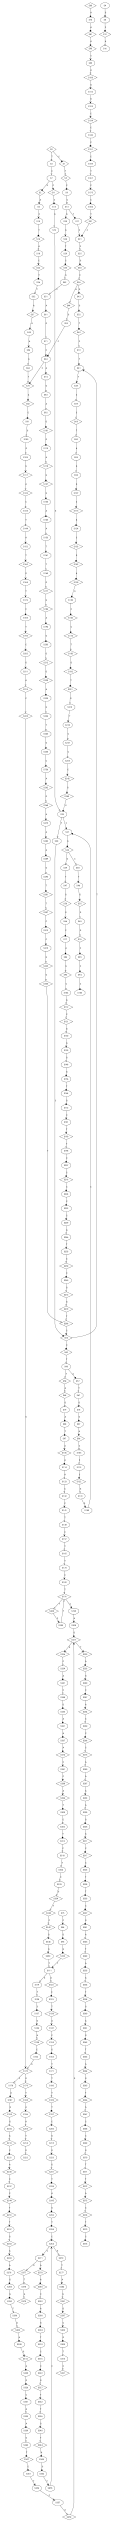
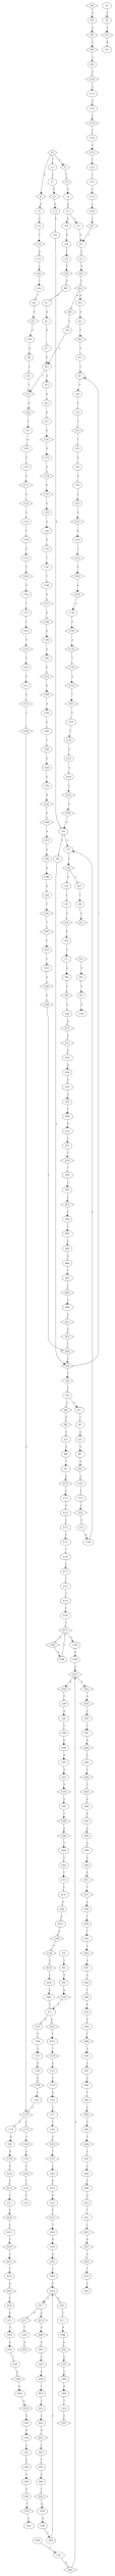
  strict digraph {
    fontname="Roboto Condensed"
    node [fontname="Roboto Condensed" shape=octagon]
    edge [arrowhead=onormal fontname="Roboto Condensed"]
    S0 [shape=diamond]
    S1 [shape=diamond]
    S2 [shape=diamond]
    S3 [shape=ellipse]
    S5 [shape=diamond]
    S6 [shape=ellipse]
    S7
    S4 [shape=ellipse]
    S8
    S9 [shape=ellipse]
    S10 [shape=ellipse]
    S11 [shape=diamond]
    S12 [shape=diamond]
    S13 [shape=ellipse]
    S14 [shape=diamond]
    S15
    S16
    S17
    S20
    S18 [shape=ellipse]
    S19
    S21
    S22 [shape=diamond]
    S23
    S24 [shape=ellipse]
    S25 [shape=ellipse]
    S26
    S27
    S28
    S29 [shape=ellipse]
    S30 [shape=diamond]
    S32
    S33 [shape=diamond]
    S34 [shape=diamond]
    S35 [shape=diamond]
    S36 [shape=diamond]
    S31 [shape=diamond]
    S37 [shape=diamond]
    S38 [shape=ellipse]
    S39
    S40 [shape=diamond]
    S41
    S42 [shape=ellipse]
    S43 [shape=ellipse]
    S44 [shape=diamond]
    S45
    S46 [shape=ellipse]
    S47 [shape=ellipse]
    S48 [shape=ellipse]
    S49 [shape=ellipse]
    S51
    S52 [shape=ellipse]
    S53 [shape=ellipse]
    S54 [shape=ellipse]
    S55 [shape=diamond]
    S56 [shape=diamond]
    S57
    S58 [shape=diamond]
    S59 [shape=ellipse]
    S61 [shape=ellipse]
    S62 [shape=diamond]
    S63
    S64
-   S65
    S66
    S67
    S68 [shape=diamond]
    S69 [shape=diamond]
    S60 [shape=diamond]
    S70 [shape=ellipse]
    S71 [shape=ellipse]
    S72
    S73 [shape=diamond]
    S74
    S76 [shape=diamond]
    S77
    S78
    S79
    S80 [shape=ellipse]
    S81 [shape=diamond]
    S82 [shape=diamond]
    S83 [shape=ellipse]
    S75 [shape=ellipse]
    S84
    S85
    S86
    S87
    S88 [shape=ellipse]
    S89
    S90 [shape=diamond]
    S91 [shape=ellipse]
    S92
    S93 [shape=ellipse]
    S94 [shape=ellipse]
    S95 [shape=diamond]
    S96 [shape=diamond]
    S97
    S98
    S99 [shape=ellipse]
    S100
    S101 [shape=diamond]
    S102 [shape=diamond]
    S103
    S104 [shape=ellipse]
    S105
    S106 [shape=diamond]
    S107 [shape=ellipse]
    S108 [shape=diamond]
    S109
    S110 [shape=ellipse]
    S111
    S112 [shape=diamond]
    S113
    S114
    S115 [shape=diamond]
    S116
    S117 [shape=diamond]
    S118 [shape=diamond]
    S119 [shape=ellipse]
    S120 [shape=diamond]
    S121 [shape=diamond]
    S122 [shape=diamond]
    S123
    S124 [shape=ellipse]
    S125
    S126 [shape=diamond]
    S127 [shape=diamond]
    S128
    S129
    S130
    S131 [shape=ellipse]
    S132
    S133 [shape=diamond]
    S134 [shape=diamond]
    S135 [shape=ellipse]
    S136 [shape=ellipse]
    S137
    S138 [shape=diamond]
    S139 [shape=ellipse]
    S140
    S141
    S142 [shape=diamond]
    S143
    S144 [shape=ellipse]
    S145
    S146
    S147 [shape=ellipse]
    S148
    S149
    S150 [shape=diamond]
    S151 [shape=diamond]
    S152 [shape=ellipse]
    S153 [shape=ellipse]
    S154 [shape=diamond]
    S155 [shape=ellipse]
    S156 [shape=ellipse]
    S157 [shape=ellipse]
    S158
    S159
    S160 [shape=diamond]
    S161
    S162
    S163
    S164
    S165
    S166 [shape=diamond]
    S167
    S168
    S169
    S170 [shape=diamond]
    S171
    S172
    S173
    S174 [shape=diamond]
    S175 [shape=ellipse]
    S176
    S177 [shape=diamond]
    S178
    S179 [shape=diamond]
    S180
    S181 [shape=ellipse]
    S182
    S183 [shape=diamond]
    S184 [shape=ellipse]
    S185
    S186 [shape=diamond]
    S187 [shape=ellipse]
    S188 [shape=diamond]
    S189 [shape=diamond]
    S190 [shape=diamond]
    S191 [shape=diamond]
    S192 [shape=diamond]
    S193 [shape=diamond]
    S194 [shape=ellipse]
    S195 [shape=diamond]
    S196 [shape=ellipse]
    S197 [shape=diamond]
    S198
    S199
    S200 [shape=diamond]
    S201 [shape=diamond]
    S202 [shape=ellipse]
    S203
    S204 [shape=ellipse]
    S205 [shape=diamond]
    S206
    S207 [shape=ellipse]
    S208 [shape=ellipse]
    S209 [shape=ellipse]
    S210
    S211 [shape=ellipse]
    S212 [shape=diamond]
    S213 [shape=diamond]
    S214 [shape=ellipse]
    S215
    S216 [shape=diamond]
    S217 [shape=diamond]
    S218 [shape=ellipse]
    S219 [shape=diamond]
    S220 [shape=diamond]
    S221
    S222 [shape=ellipse]
    S223
    S224 [shape=ellipse]
    S225 [shape=diamond]
    S226 [shape=diamond]
    S227 [shape=ellipse]
    S228 [shape=diamond]
    S229
    S230 [shape=diamond]
    S231 [shape=diamond]
    S232
    S233 [shape=diamond]
    S234 [shape=ellipse]
    S235 [shape=ellipse]
    S236
    S237
    S238 [shape=ellipse]
    S239 [shape=ellipse]
    S240
    S241
    S242 [shape=diamond]
    S243
    S244 [shape=diamond]
    S245 [shape=ellipse]
    S246 [shape=ellipse]
    S247
    S248 [shape=ellipse]
    S249 [shape=diamond]
    S250 [shape=ellipse]
    S251 [shape=diamond]
    S252 [shape=ellipse]
    S253
    S254 [shape=diamond]
    S255 [shape=ellipse]
    n256 [label=S756 shape=ellipse]
    S257 [shape=ellipse]
    S258
    S259 [shape=diamond]
    S260
    S261
    S262 [shape=diamond]
    S263 [shape=diamond]
    S264
    S265
    S266 [shape=diamond]
    S267 [shape=ellipse]
    S268 [shape=diamond]
    S269 [shape=ellipse]
    S270 [shape=ellipse]
    S271
    S272 [shape=diamond]
    S273 [shape=diamond]
    S274 [shape=diamond]
    S275 [shape=ellipse]
    S276
    S277
    S278 [shape=diamond]
    S377 [shape=diamond]
    S279 [shape=diamond]
    S280
    S281 [shape=ellipse]
    S282 [shape=ellipse]
    S283 [shape=ellipse]
    S284 [shape=ellipse]
    S285 [shape=diamond]
    S286 [shape=diamond]
    S287 [shape=ellipse]
    S288 [shape=diamond]
    S289 [shape=ellipse]
    S290 [shape=ellipse]
    S291 [shape=diamond]
    S292
    S293 [shape=ellipse]
    S294 [shape=diamond]
    S295 [shape=ellipse]
    S296 [shape=ellipse]
    S297 [shape=diamond]
    S298
    S299
    S300
    S301 [shape=diamond]
    S302 [shape=diamond]
    S303
    S304 [shape=ellipse]
    S305 [shape=ellipse]
    S306 [shape=ellipse]
    S307 [shape=diamond]
    S308
    S309
    S310 [shape=ellipse]
    S311 [shape=diamond]
    S312 [shape=ellipse]
    S313 [shape=ellipse]
    S314 [shape=diamond]
    S315
    S316 [shape=ellipse]
    S317 [shape=diamond]
    S318
    S319
    S320 [shape=ellipse]
    S321 [shape=diamond]
    S322 [shape=ellipse]
    S323 [shape=ellipse]
    S324 [shape=ellipse]
    S325 [shape=diamond]
    S326 [shape=ellipse]
    S327 [shape=diamond]
    S328 [shape=ellipse]
    S329
    S330 [shape=diamond]
    S331
    S332
    S333
    S334 [shape=diamond]
    S335 [shape=ellipse]
    S336 [shape=ellipse]
    S337 [shape=diamond]
    S338 [shape=diamond]
    S339 [shape=ellipse]
    S340 [shape=ellipse]
    S341
    S342 [shape=diamond]
    S343 [shape=ellipse]
    S344 [shape=diamond]
    S345 [shape=ellipse]
    S346
    S347 [shape=diamond]
    S348
    S349 [shape=ellipse]
    S350
    S351
    S352 [shape=ellipse]
    S353 [shape=ellipse]
    S354 [shape=ellipse]
    n356 [label=S855 shape=ellipse]
    S356
    S357
    S358 [shape=diamond]
    S359 [shape=diamond]
    S360
    S361
    S362
    S363 [shape=ellipse]
    S364 [shape=diamond]
    S365 [shape=ellipse]
    S366 [shape=diamond]
    S367 [shape=ellipse]
    S368
    S369
    S370 [shape=ellipse]
    S371
    S372 [shape=diamond]
    S373 [shape=diamond]
    S374 [shape=diamond]
    S375 [shape=ellipse]
    S376 [shape=ellipse]
    S378
    S379 [shape=diamond]
    S0 -> S1 [arrowhead=dot label=C]
-   S7 -> S2 [arrowhead=dot label=G]
+   S0 -> S2 [arrowhead=dot label=G]
    S0 -> S3 [label=T]
    S1 -> S5 [label=T]
    S2 -> S6 [arrowhead=vee label=A]
    S3 -> S7 [label=C]
    S5 -> S9 [arrowhead=dot label=C]
    S6 -> S10 [arrowhead=vee label=C]
    S7 -> S11 [arrowhead=vee label=C]
    S4 -> S8 [arrowhead=vee label=G]
    S8 -> S12 [arrowhead=dot label=C]
    S9 -> S13 [label=C]
    S10 -> S14 [arrowhead=dot label=T]
    S11 -> S15 [arrowhead=dot label=C]
    S12 -> S16 [label=A]
    S13 -> S17 [arrowhead=dot label=T]
    S13 -> S20 [arrowhead=vee label=G]
    S14 -> S18 [label=A]
    S15 -> S19 [label=G]
    S17 -> S21 [arrowhead=vee label=C]
    S20 -> S24 [arrowhead=vee label=G]
    S18 -> S22 [arrowhead=vee label=C]
    S19 -> S23 [label=G]
    S21 -> S25 [label=C]
    S22 -> S26 [arrowhead=dot label=T]
    S23 -> S27 [arrowhead=vee label=C]
    S23 -> S28 [label=T]
    S24 -> S29 [arrowhead=dot label=T]
    S25 -> S30 [arrowhead=dot label=G]
    S26 -> S32 [label=T]
    S27 -> S33 [arrowhead=dot label=G]
    S28 -> S34 [arrowhead=dot label=C]
    S29 -> S35 [arrowhead=dot label=C]
    S30 -> S36 [label=C]
    S32 -> S37 [arrowhead=vee label=A]
    S33 -> S38 [label=C]
    S33 -> S39 [label=G]
    S34 -> S40 [arrowhead=dot label=C]
    S34 -> S41 [arrowhead=vee label=T]
    S35 -> S42 [label=G]
    S36 -> S43 [arrowhead=vee label=G]
    S36 -> S44 [label=A]
    S31 -> S21 [arrowhead=dot label=C]
    S37 -> S45 [arrowhead=vee label=A]
    S38 -> S46 [arrowhead=vee label=T]
    S39 -> S47 [label=T]
    S40 -> S48 [label=T]
    S41 -> S49 [arrowhead=vee label=T]
    S42 -> S51 [label=C]
    S43 -> S52 [arrowhead=vee label=G]
    S44 -> S53 [label=G]
    S45 -> S54 [arrowhead=vee label=A]
    S46 -> S55 [arrowhead=vee label=G]
    S47 -> S56 [label=G]
    S48 -> S57 [arrowhead=dot label=C]
    S48 -> S58 [label=T]
    S49 -> S59 [label=C]
    S51 -> S61 [arrowhead=vee label=A]
    S52 -> S62 [arrowhead=dot label=T]
    S53 -> S63 [arrowhead=dot label=C]
    S54 -> S64 [label=G]
-   S55 -> S65 [label=G]
    S56 -> S66 [arrowhead=vee label=G]
    S57 -> S67 [label=T]
    S58 -> S68 [label=A]
    S59 -> S69 [label=C]
    S61 -> S71 [label=G]
    S62 -> S72 [label=C]
    S63 -> S73 [arrowhead=dot label=C]
    S63 -> S74 [arrowhead=vee label=A]
    S64 -> S73 [label=T]
-   S65 -> S76 [label=G]
    S66 -> S77 [arrowhead=dot label=C]
    S67 -> S78 [arrowhead=vee label=G]
    S68 -> S79 [label=G]
    S69 -> S80 [label=T]
    S60 -> S70 [arrowhead=dot label=A]
    S70 -> S81 [arrowhead=dot label=A]
    S71 -> S63 [arrowhead=vee label=C]
    S72 -> S41 [arrowhead=vee label=T]
    S73 -> S82 [arrowhead=vee label=A]
    S74 -> S83 [label=G]
    S76 -> S85 [arrowhead=dot label=C]
    S77 -> S86 [arrowhead=dot label=A]
    S78 -> S87 [arrowhead=dot label=G]
    S79 -> S88 [arrowhead=dot label=A]
    S80 -> S89 [label=A]
    S81 -> S90 [arrowhead=dot label=A]
    S82 -> S91 [arrowhead=dot label=C]
    S83 -> S92 [label=A]
    S75 -> S84 [arrowhead=vee label=C]
    S84 -> S93 [arrowhead=dot label=G]
    S85 -> S94 [arrowhead=dot label=C]
    S86 -> S95 [label=G]
    S87 -> S96 [arrowhead=vee label=A]
    S88 -> S97 [arrowhead=dot label=T]
    S89 -> S98 [label=G]
    S90 -> S99 [arrowhead=vee label=T]
    S91 -> S100 [label=G]
    S92 -> S101 [arrowhead=dot label=G]
    S93 -> S102 [arrowhead=dot label=G]
    S94 -> S103 [arrowhead=dot label=C]
    S95 -> S104 [label=C]
    S96 -> S105 [label=C]
    S97 -> S106 [arrowhead=vee label=A]
    S98 -> S107 [arrowhead=vee label=G]
    S99 -> S108 [label=A]
    S100 -> S109 [label=G]
    S101 -> S110 [arrowhead=dot label=G]
    S102 -> S111 [arrowhead=vee label=T]
    S104 -> S112 [label=G]
    S105 -> S113 [label=C]
    S106 -> S114 [arrowhead=dot label=A]
    S107 -> S115 [arrowhead=vee label=C]
    S108 -> S116 [arrowhead=vee label=G]
    S109 -> S117 [arrowhead=vee label=G]
    S110 -> S118 [label=A]
    S111 -> S119 [label=G]
    S111 -> S120 [label=A]
    S112 -> S121 [label=C]
    S113 -> S122 [arrowhead=vee label=C]
    S114 -> S123 [label=A]
    S115 -> S124 [arrowhead=dot label=A]
    S116 -> S125 [arrowhead=vee label=G]
    S117 -> S126 [label=A]
    S118 -> S127 [arrowhead=dot label=G]
    S119 -> S128 [label=T]
    S120 -> S129 [arrowhead=dot label=C]
    S121 -> S130 [label=G]
    S122 -> S131 [label=G]
    S123 -> S132 [label=C]
    S124 -> S133 [arrowhead=vee label=C]
    S125 -> S134 [arrowhead=vee label=C]
    S126 -> S135 [label=C]
    S127 -> S136 [arrowhead=dot label=G]
    S128 -> S137 [arrowhead=dot label=C]
    S129 -> S138 [arrowhead=vee label=T]
    S130 -> S139 [arrowhead=vee label=G]
    S131 -> S140 [arrowhead=vee label=G]
    S132 -> S141 [arrowhead=vee label=C]
    S133 -> S142 [arrowhead=dot label=G]
    S134 -> S143 [label=C]
    S135 -> S144 [label=T]
    S136 -> S145 [arrowhead=dot label=A]
    S137 -> S146 [arrowhead=vee label=G]
    S138 -> S147 [arrowhead=vee label=A]
    S139 -> S148 [label=G]
    S140 -> S27 [arrowhead=dot label=C]
    S141 -> S149 [label=T]
    S142 -> S150 [arrowhead=dot label=A]
    S143 -> S151 [arrowhead=dot label=C]
    S144 -> S152 [arrowhead=vee label=A]
    S145 -> S153 [label=A]
    S146 -> S154 [label=A]
    S147 -> S155 [arrowhead=vee label=C]
    S148 -> S156 [arrowhead=dot label=G]
    S149 -> S157 [arrowhead=vee label=C]
    S150 -> S158 [arrowhead=dot label=G]
    S151 -> S159 [arrowhead=dot label=C]
    S152 -> S160 [arrowhead=vee label=T]
    S153 -> S161 [arrowhead=vee label=T]
    S154 -> S162 [arrowhead=vee label=C]
    S155 -> S163 [arrowhead=dot label=G]
    S156 -> S164 [arrowhead=dot label=T]
    S157 -> S165 [label=T]
    S158 -> S166 [arrowhead=dot label=C]
    S159 -> S167 [label=T]
    S160 -> S168 [arrowhead=vee label=G]
    S161 -> S169 [label=T]
    S162 -> S170 [label=G]
    S163 -> S171 [arrowhead=vee label=T]
    S164 -> S172 [arrowhead=dot label=G]
    S165 -> S173 [label=T]
    S166 -> S174 [arrowhead=dot label=C]
    S167 -> S175 [arrowhead=vee label=C]
    S168 -> S176 [arrowhead=vee label=T]
    S169 -> S177 [label=G]
    S170 -> S178 [label=C]
    S170 -> S179 [label=G]
    S171 -> S180 [arrowhead=vee label=T]
    S172 -> S181 [arrowhead=vee label=C]
    S173 -> S182 [arrowhead=vee label=C]
    S174 -> S183 [label=T]
    S175 -> S184 [arrowhead=dot label=C]
    S176 -> S185 [arrowhead=dot label=C]
    S177 -> S186 [label=G]
    S178 -> S187 [arrowhead=dot label=A]
    S179 -> S188 [arrowhead=vee label=T]
    S180 -> S189 [label=T]
    S181 -> S190 [arrowhead=vee label=T]
    S182 -> S191 [label=T]
    S183 -> S192 [arrowhead=dot label=G]
    S184 -> S31 [arrowhead=vee label=T]
    S185 -> S193 [arrowhead=vee label=T]
    S186 -> S194 [arrowhead=dot label=A]
    S187 -> S195 [arrowhead=dot label=G]
    S188 -> S196 [arrowhead=vee label=A]
    S189 -> S197 [arrowhead=dot label=T]
    S190 -> S198 [label=T]
    S191 -> S199 [arrowhead=vee label=C]
    S191 -> S200 [label=T]
    S192 -> S201 [arrowhead=dot label=T]
    S193 -> S202 [arrowhead=vee label=C]
    S194 -> S203 [arrowhead=dot label=G]
    S195 -> S204 [label=G]
    S196 -> S205 [label=A]
    S197 -> S206 [arrowhead=vee label=C]
    S198 -> S207 [arrowhead=dot label=C]
    S199 -> S208 [arrowhead=vee label=A]
    S200 -> S209 [arrowhead=vee label=C]
    S201 -> S210 [label=G]
    S202 -> S211 [arrowhead=vee label=G]
    S203 -> S212 [label=G]
    S204 -> S213 [label=A]
    S205 -> S214 [label=T]
    S206 -> S215 [label=G]
    S207 -> S216 [arrowhead=dot label=C]
    S208 -> S217 [arrowhead=dot label=G]
    S209 -> S191 [label=T]
    S210 -> S218 [arrowhead=vee label=T]
    S211 -> S219 [label=A]
    S212 -> S220 [arrowhead=dot label=G]
    S213 -> S221 [arrowhead=dot label=C]
    S214 -> S222 [label=G]
    S215 -> S223 [arrowhead=vee label=G]
    S216 -> S224 [arrowhead=dot label=C]
    S217 -> S225 [arrowhead=vee label=T]
    S217 -> S226 [arrowhead=vee label=A]
    S218 -> S227 [label=C]
    S219 -> S228 [label=C]
    S220 -> S229 [arrowhead=dot label=A]
    S221 -> S230 [arrowhead=vee label=A]
    S223 -> S231 [label=G]
    S224 -> S232 [arrowhead=dot label=C]
    S225 -> S233 [arrowhead=dot label=A]
    S226 -> S234 [label=C]
    S227 -> S235 [label=C]
    S228 -> S170 [arrowhead=vee label=G]
    S229 -> S236 [label=G]
    S230 -> S237 [label=C]
    S231 -> S238 [arrowhead=dot label=T]
    S232 -> S239 [arrowhead=vee label=C]
    S233 -> S240 [arrowhead=vee label=G]
    S234 -> S241 [arrowhead=dot label=A]
    S235 -> S242 [arrowhead=vee label=C]
    S236 -> S243 [label=T]
    S237 -> S244 [arrowhead=vee label=C]
    S238 -> S245 [arrowhead=dot label=A]
    S239 -> S246 [label=G]
    S240 -> S247 [arrowhead=dot label=C]
    S241 -> S248 [label=C]
    S242 -> S249 [arrowhead=vee label=G]
    S243 -> S250 [arrowhead=vee label=G]
    S244 -> S251 [arrowhead=dot label=T]
    S245 -> S252 [arrowhead=dot label=G]
    S246 -> S253 [arrowhead=vee label=T]
    S247 -> S254 [arrowhead=vee label=A]
    S248 -> S255 [arrowhead=dot label=G]
    S249 -> S23 [arrowhead=dot label=G]
    S250 -> n256 [arrowhead=vee label=C]
    S251 -> S257 [arrowhead=vee label=T]
    S252 -> S258 [arrowhead=dot label=T]
    S253 -> S259 [label=C]
    S254 -> S260 [label=C]
    S255 -> S261 [arrowhead=dot label=A]
    n256 -> S262 [arrowhead=vee label=A]
    S257 -> S263 [label=G]
    S258 -> S264 [arrowhead=vee label=C]
    S259 -> S265 [arrowhead=dot label=C]
    S260 -> S266 [arrowhead=dot label=C]
    S261 -> S267 [arrowhead=dot label=A]
    S262 -> S268 [label=G]
    S263 -> S269 [arrowhead=vee label=A]
    S264 -> S270 [label=G]
    S264 -> S271 [arrowhead=vee label=C]
    S265 -> S272 [label=G]
    S266 -> S273 [label=C]
    S267 -> S274 [arrowhead=dot label=A]
    S268 -> S275 [arrowhead=vee label=A]
    S269 -> S276 [arrowhead=dot label=A]
    S270 -> S277 [label=T]
    S271 -> S278 [arrowhead=vee label=A]
    S271 -> S377 [label=G]
    S272 -> S279 [label=G]
    S273 -> S280 [label=A]
    S274 -> S281 [arrowhead=vee label=C]
    S275 -> S282 [arrowhead=vee label=A]
    S276 -> S283 [arrowhead=dot label=G]
    S277 -> S284 [arrowhead=vee label=A]
    S278 -> S285 [arrowhead=dot label=A]
    S377 -> S378 [label=T]
    S279 -> S286 [label=T]
    S280 -> S287 [label=A]
    S281 -> S288 [arrowhead=vee label=C]
    S282 -> S289 [arrowhead=dot label=A]
    S283 -> S290 [arrowhead=dot label=G]
    S284 -> S291 [label=G]
    S285 -> S292 [label=C]
    S286 -> S34 [arrowhead=vee label=C]
    S287 -> S293 [arrowhead=vee label=A]
    S288 -> S294 [arrowhead=vee label=A]
    S289 -> S295 [label=G]
    S290 -> S296 [label=T]
    S291 -> S297 [arrowhead=vee label=G]
    S292 -> S298 [arrowhead=vee label=A]
    S293 -> S299 [label=A]
    S294 -> S300 [arrowhead=dot label=T]
    S295 -> S301 [arrowhead=dot label=T]
    S296 -> S302 [label=A]
    S297 -> S303 [arrowhead=vee label=C]
    S298 -> S304 [arrowhead=dot label=G]
    S299 -> S305 [arrowhead=dot label=G]
    S300 -> S306 [label=C]
    S301 -> S307 [label=T]
    S302 -> S308 [arrowhead=dot label=A]
    S303 -> S309 [arrowhead=dot label=G]
    S304 -> S310 [arrowhead=dot label=T]
    S305 -> S311 [arrowhead=vee label=A]
    S306 -> S312 [arrowhead=dot label=T]
    S307 -> S313 [arrowhead=dot label=C]
    S308 -> S314 [arrowhead=vee label=G]
    S309 -> S315 [label=T]
    S310 -> S316 [arrowhead=dot label=C]
    S311 -> S317 [arrowhead=dot label=C]
    S312 -> S318 [label=C]
    S313 -> S319 [arrowhead=vee label=C]
    S314 -> S320 [arrowhead=dot label=A]
    S315 -> S321 [label=C]
    S316 -> S322 [arrowhead=dot label=C]
    S317 -> S323 [arrowhead=dot label=C]
    S318 -> S324 [label=T]
    S319 -> S325 [label=G]
    S320 -> S326 [arrowhead=dot label=G]
    S322 -> S327 [label=G]
    S323 -> S328 [arrowhead=dot label=T]
    S324 -> S329 [label=C]
    S325 -> S330 [label=G]
    S326 -> S331 [arrowhead=dot label=C]
    S327 -> S332 [arrowhead=vee label=T]
    S328 -> S333 [arrowhead=dot label=T]
    S329 -> S334 [label=G]
    S330 -> S286 [label=T]
    S331 -> S335 [label=A]
    S332 -> S336 [label=T]
    S333 -> S337 [arrowhead=dot label=C]
    S334 -> S338 [label=T]
    S335 -> S339 [arrowhead=dot label=A]
    S336 -> S340 [arrowhead=vee label=G]
    S337 -> S341 [arrowhead=dot label=G]
    S338 -> S342 [label=C]
    S339 -> S343 [label=G]
    S340 -> S344 [label=T]
    S341 -> S345 [label=A]
    S342 -> S346 [arrowhead=vee label=G]
    S343 -> S347 [arrowhead=dot label=T]
    S344 -> S348 [arrowhead=dot label=A]
    S345 -> S349 [label=T]
    S346 -> S350 [arrowhead=vee label=G]
    S347 -> S351 [arrowhead=vee label=C]
    S348 -> S352 [arrowhead=dot label=G]
    S349 -> S353 [arrowhead=dot label=A]
    S350 -> S111 [label=T]
-   S351 -> S354 [arrowhead=vee label=T]
    S352 -> n356 [arrowhead=vee label=T]
    S353 -> S356 [label=A]
    S354 -> S357 [arrowhead=vee label=C]
    n356 -> S264 [arrowhead=vee label=C]
    S356 -> S358 [arrowhead=vee label=T]
    S357 -> S359 [label=A]
    S358 -> S360 [arrowhead=dot label=G]
    S359 -> S217 [arrowhead=vee label=G]
    S360 -> S361 [arrowhead=vee label=A]
    S361 -> S362 [arrowhead=dot label=G]
    S362 -> S363 [label=T]
    S363 -> S364 [arrowhead=vee label=A]
    S364 -> S365 [arrowhead=vee label=G]
    S365 -> S366 [arrowhead=dot label=T]
    S366 -> S367 [label=A]
    S367 -> S368 [arrowhead=dot label=C]
    S368 -> S369 [arrowhead=vee label=C]
    S369 -> S370 [label=G]
    S370 -> S371 [label=T]
    S371 -> S372 [arrowhead=vee label=T]
    S372 -> S373 [arrowhead=vee label=A]
    S373 -> S374 [label=C]
    S374 -> S375 [arrowhead=vee label=T]
    S375 -> S376 [arrowhead=dot label=C]
    S378 -> S379 [label=A]
  }
